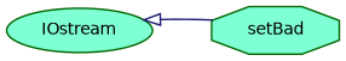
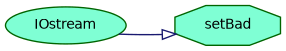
  digraph {
    rankdir=LR
    node [color=darkgreen fillcolor=aquamarine fontname=Helvetica fontsize=10 style=filled]
    n1 [fontcolor=black height=0.2 label=IOstream shape=ellipse width=0.4]
    n2 [height=0.2 label=setBad shape=octagon width=0.4]
-   n2 -> n1 [color=midnightblue fontname=Helvetica fontsize=10 labelfontname=Helvetica labelfontsize=10 style=solid arrowhead=onormal]
+   n1 -> n2 [color=midnightblue fontname=Helvetica fontsize=10 labelfontname=Helvetica labelfontsize=10 style=solid arrowhead=onormal]
  }
